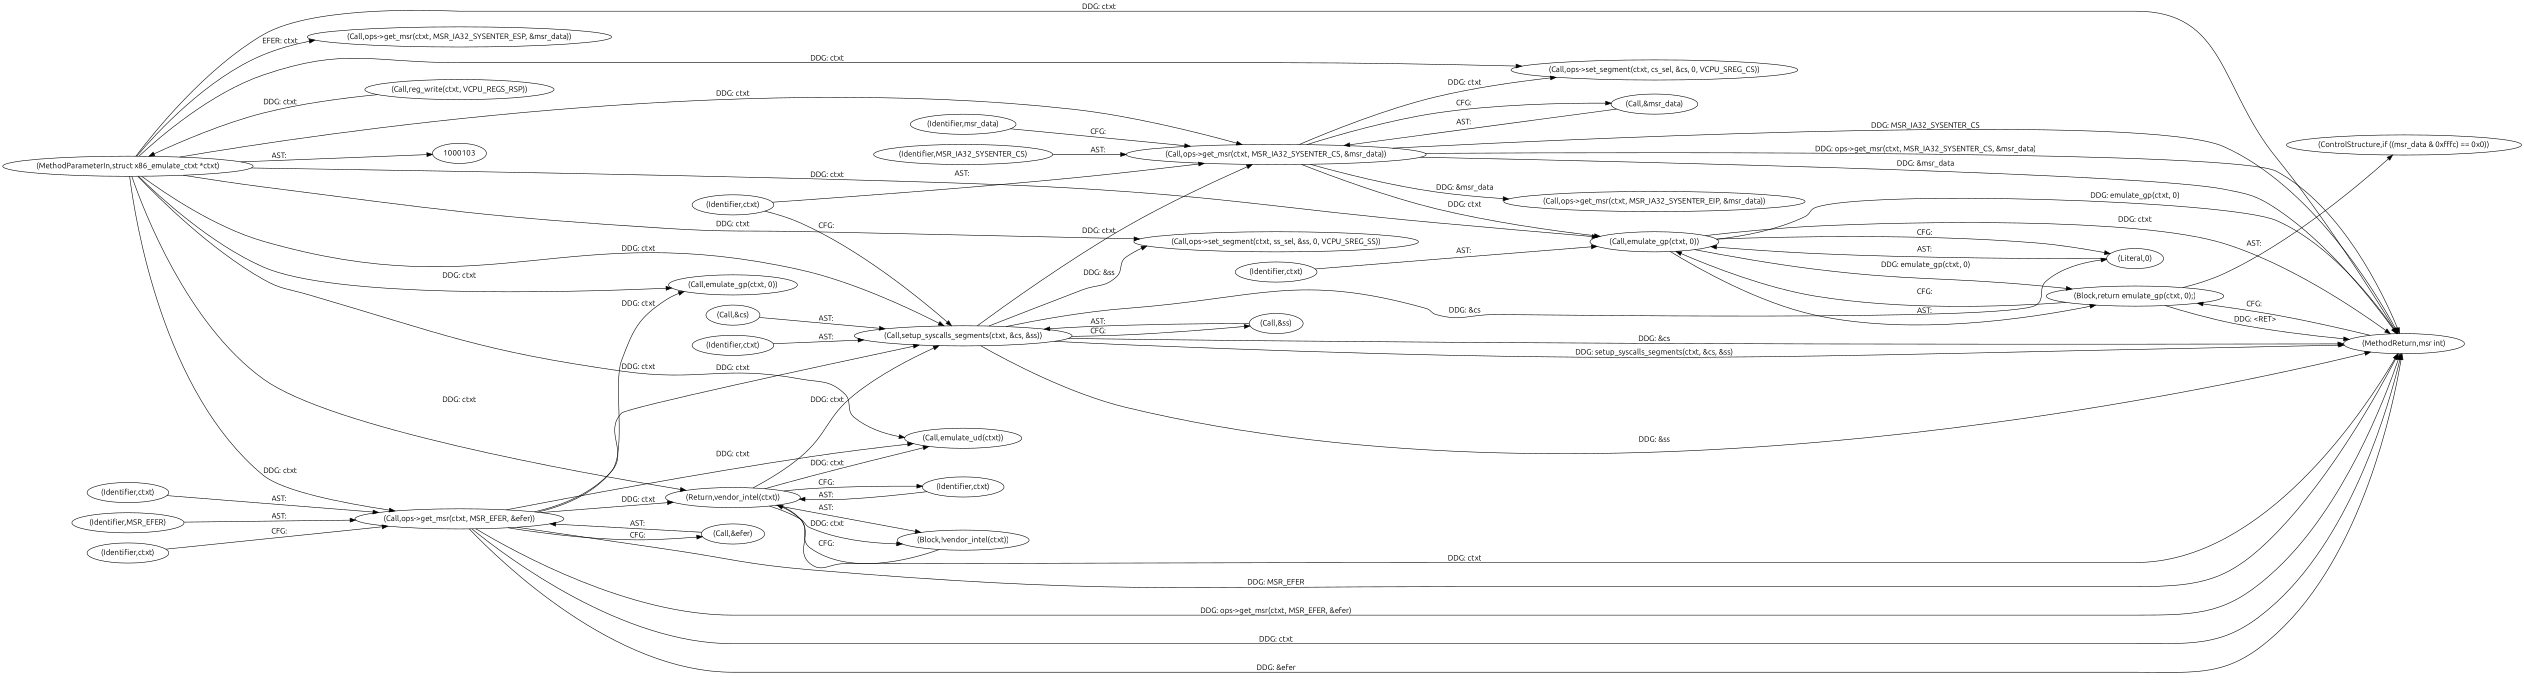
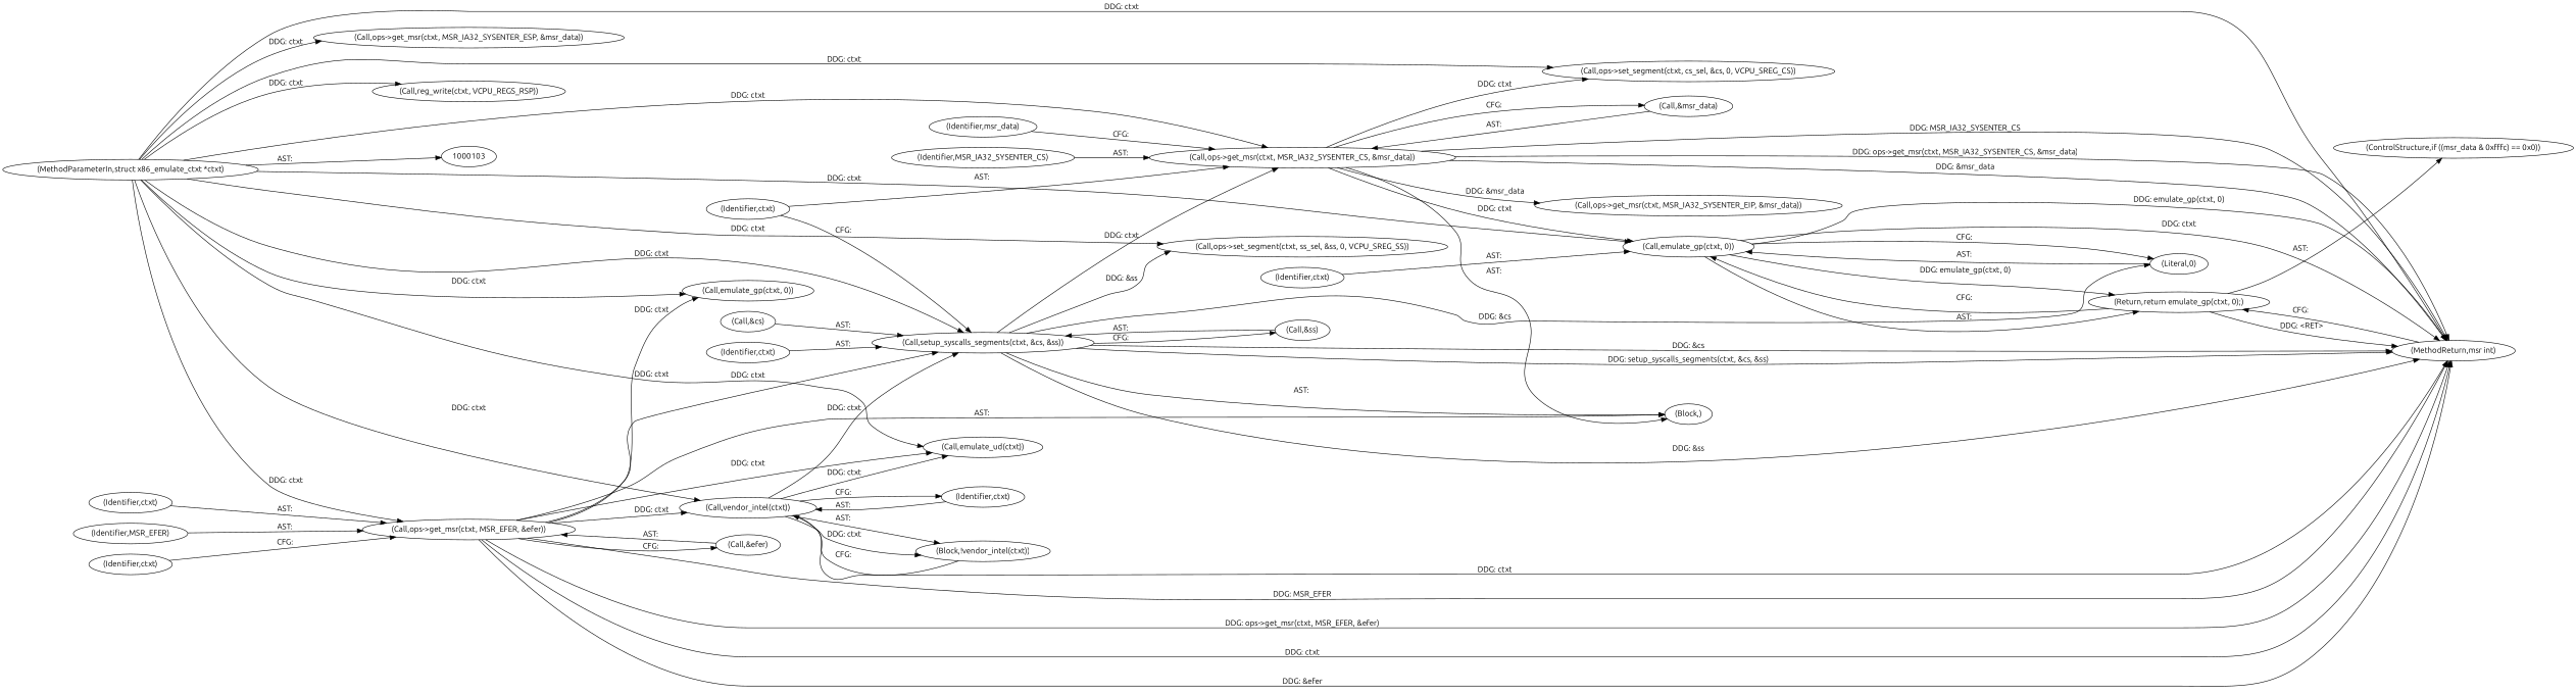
  digraph {
    fontname=Ubuntu
    rankdir=LR
    node [fontname=Ubuntu]
    edge [fontname=Ubuntu]
    n1 [label="(Call,emulate_gp(ctxt, 0))"]
-   n2 [label="(Block,return emulate_gp(ctxt, 0);)"]
+   n2 [label="(Return,return emulate_gp(ctxt, 0);)"]
    n3 [label="(MethodReturn,msr int)"]
    n4 [label="(Literal,0)"]
    n5 [label="(ControlStructure,if ((msr_data & 0xfffc) == 0x0))"]
    n6 [label="(Call,ops->get_msr(ctxt, MSR_IA32_SYSENTER_CS, &msr_data))"]
+   n7 [label="(Block,)"]
    n8 [label="(Call,&msr_data)"]
    n9 [label="(Call,ops->get_msr(ctxt, MSR_IA32_SYSENTER_EIP, &msr_data))"]
    n10 [label="(Call,ops->set_segment(ctxt, cs_sel, &cs, 0, VCPU_SREG_CS))"]
    n11 [label="(Call,setup_syscalls_segments(ctxt, &cs, &ss))"]
    n12 [label="(Call,&ss)"]
    n13 [label="(Call,ops->set_segment(ctxt, ss_sel, &ss, 0, VCPU_SREG_SS))"]
-   n14 [label="(Return,vendor_intel(ctxt))"]
+   n14 [label="(Call,vendor_intel(ctxt))"]
    n15 [label="(Call,emulate_ud(ctxt))"]
    n16 [label="(Block,!vendor_intel(ctxt))"]
    n17 [label="(Identifier,ctxt)"]
    n18 [label="(Call,ops->get_msr(ctxt, MSR_EFER, &efer))"]
    n19 [label="(Call,emulate_gp(ctxt, 0))"]
    n20 [label="(Call,&efer)"]
    n21 [label="(MethodParameterIn,struct x86_emulate_ctxt *ctxt)"]
    n22 [label="(Call,ops->get_msr(ctxt, MSR_IA32_SYSENTER_ESP, &msr_data))"]
    n23 [label="(Call,reg_write(ctxt, VCPU_REGS_RSP))"]
    1000103
    n25 [label="(Identifier,msr_data)"]
    n26 [label="(Identifier,ctxt)"]
    n27 [label="(Identifier,ctxt)"]
    n28 [label="(Identifier,ctxt)"]
    n29 [label="(Identifier,MSR_EFER)"]
    n30 [label="(Call,&cs)"]
    n31 [label="(Identifier,ctxt)"]
    n32 [label="(Identifier,MSR_IA32_SYSENTER_CS)"]
    n33 [label="(Identifier,ctxt)"]
    n1 -> n2 [label="AST: "]
    n1 -> n2 [label="DDG: emulate_gp(ctxt, 0)"]
    n1 -> n3 [label="DDG: emulate_gp(ctxt, 0)"]
    n1 -> n3 [label="DDG: ctxt"]
    n1 -> n4 [label="CFG: "]
    n2 -> n1 [label="CFG: "]
    n2 -> n3 [label="DDG: <RET>"]
    n2 -> n5 [label="AST: "]
    n3 -> n2 [label="CFG: "]
    n4 -> n1 [label="AST: "]
    n6 -> n1 [label="DDG: ctxt"]
    n6 -> n3 [label="DDG: MSR_IA32_SYSENTER_CS"]
    n6 -> n3 [label="DDG: ops->get_msr(ctxt, MSR_IA32_SYSENTER_CS, &msr_data)"]
    n6 -> n3 [label="DDG: &msr_data"]
+   n6 -> n7 [label="AST: "]
    n6 -> n8 [label="CFG: "]
    n6 -> n9 [label="DDG: &msr_data"]
    n6 -> n10 [label="DDG: ctxt"]
    n8 -> n6 [label="AST: "]
    n11 -> n3 [label="DDG: &cs"]
    n11 -> n3 [label="DDG: setup_syscalls_segments(ctxt, &cs, &ss)"]
    n11 -> n3 [label="DDG: &ss"]
    n11 -> n4 [label="DDG: &cs"]
    n11 -> n6 [label="DDG: ctxt"]
+   n11 -> n7 [label="AST: "]
    n11 -> n12 [label="CFG: "]
    n11 -> n13 [label="DDG: &ss"]
    n12 -> n11 [label="AST: "]
    n14 -> n3 [label="DDG: ctxt"]
    n14 -> n11 [label="DDG: ctxt"]
    n14 -> n15 [label="DDG: ctxt"]
    n14 -> n16 [label="AST: "]
    n14 -> n16 [label="DDG: ctxt"]
    n14 -> n17 [label="CFG: "]
    n16 -> n14 [label="CFG: "]
    n17 -> n14 [label="AST: "]
    n18 -> n3 [label="DDG: MSR_EFER"]
    n18 -> n3 [label="DDG: ops->get_msr(ctxt, MSR_EFER, &efer)"]
    n18 -> n3 [label="DDG: ctxt"]
    n18 -> n3 [label="DDG: &efer"]
+   n18 -> n7 [label="AST: "]
    n18 -> n11 [label="DDG: ctxt"]
    n18 -> n14 [label="DDG: ctxt"]
    n18 -> n15 [label="DDG: ctxt"]
    n18 -> n19 [label="DDG: ctxt"]
    n18 -> n20 [label="CFG: "]
    n20 -> n18 [label="AST: "]
    n21 -> n1 [label="DDG: ctxt"]
    n21 -> n3 [label="DDG: ctxt"]
    n21 -> n6 [label="DDG: ctxt"]
    n21 -> n10 [label="DDG: ctxt"]
    n21 -> n11 [label="DDG: ctxt"]
    n21 -> n13 [label="DDG: ctxt"]
    n21 -> n14 [label="DDG: ctxt"]
    n21 -> n15 [label="DDG: ctxt"]
    n21 -> n18 [label="DDG: ctxt"]
    n21 -> n19 [label="DDG: ctxt"]
-   n21 -> n22 [label="EFER: ctxt"]
-   n23 -> n21 [label="DDG: ctxt"]
+   n21 -> n22 [label="DDG: ctxt"]
+   n21 -> n23 [label="DDG: ctxt"]
    n21 -> 1000103 [label="AST: "]
    n25 -> n6 [label="CFG: "]
    n26 -> n1 [label="AST: "]
    n27 -> n11 [label="AST: "]
    n28 -> n6 [label="AST: "]
    n28 -> n11 [label="CFG: "]
    n29 -> n18 [label="AST: "]
    n30 -> n11 [label="AST: "]
    n31 -> n18 [label="CFG: "]
    n32 -> n6 [label="AST: "]
    n33 -> n18 [label="AST: "]
  }
